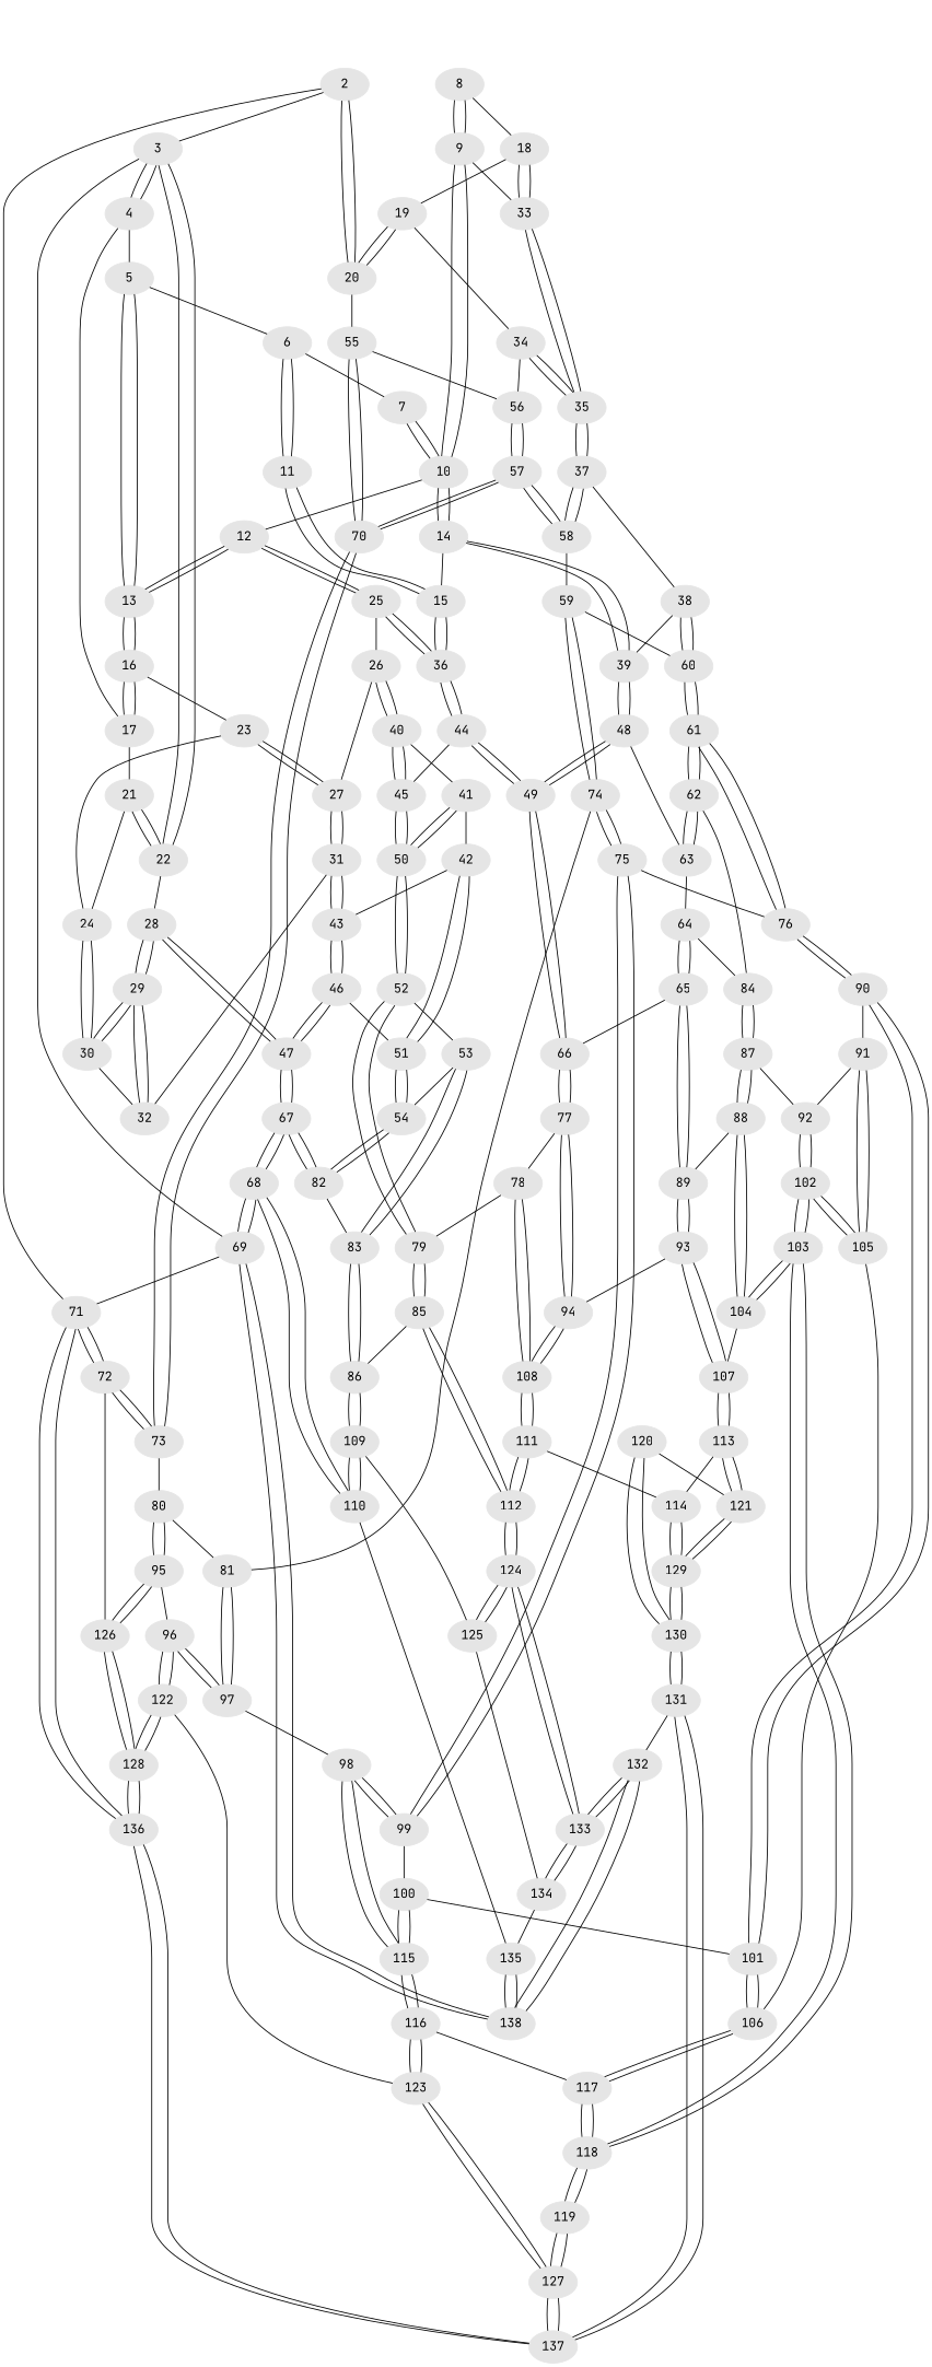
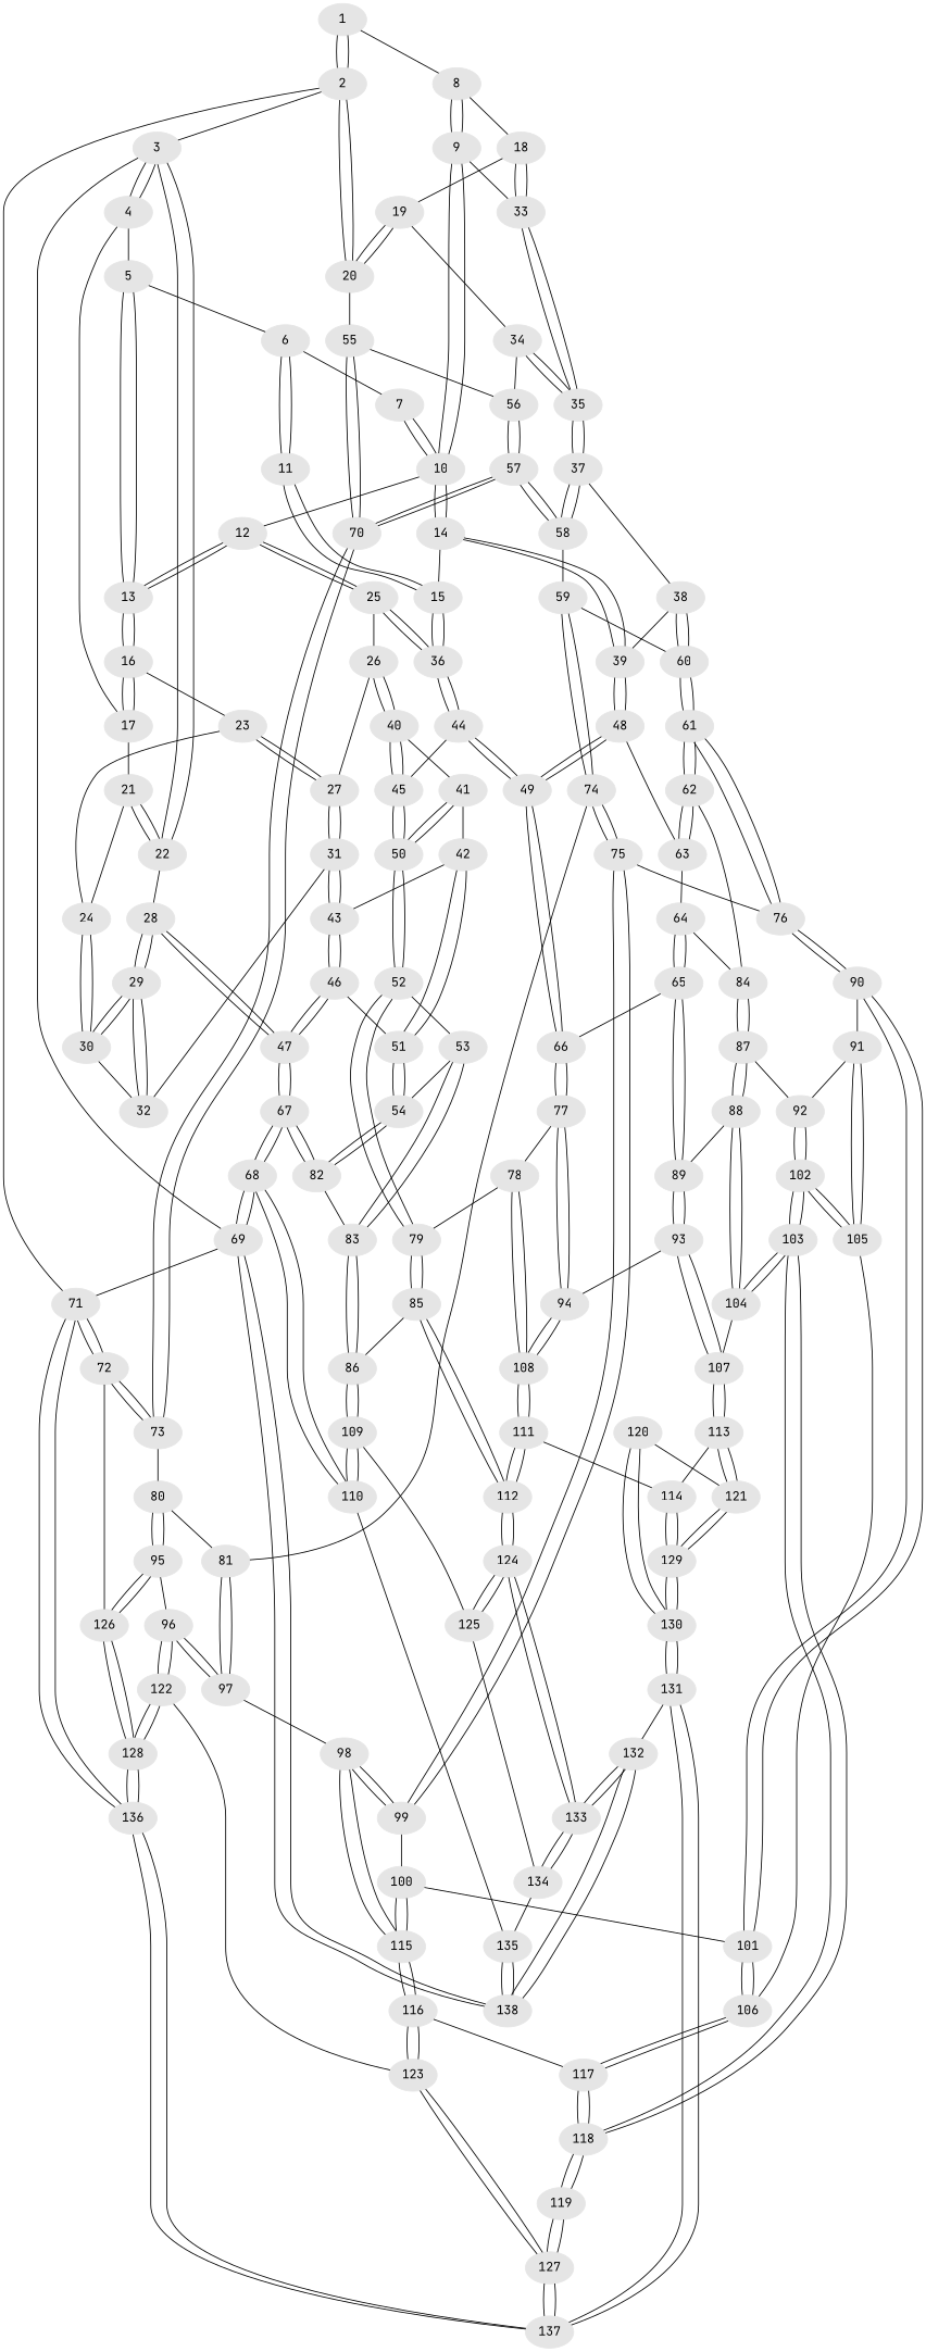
  graph {
    fontname="JetBrains Mono"
    node [color=gray90 fontname="JetBrains Mono" style=filled]
    edge [fontname="JetBrains Mono"]
+   1
    2
    8
    3
    20
    71
    9
    18
    4
    22
    69
    55
    72
    136
    5
    17
    28
    138
    6
    13
    21
    7
    11
    16
    10
    15
    14
    12
    33
    19
    35
    39
    25
    36
    26
    23
    48
    44
    24
    27
    34
    56
    70
    30
    29
    47
    31
    32
    40
    41
    45
    43
    67
    46
    37
    57
    38
    58
    49
    60
    59
    61
    63
    42
    50
    51
    52
    54
    66
    82
    68
    64
    77
    53
    79
    83
    85
    86
    73
    74
    75
    81
    62
    76
    84
    90
    87
    65
    89
    93
    78
    94
    110
    135
    80
    126
    137
    128
    95
    99
    97
    100
    91
    101
    108
    111
    112
    96
    98
    109
    88
    92
    124
    125
    104
    102
    107
    105
    106
    103
    113
    122
    123
    115
    116
    117
    118
    119
    114
    121
    134
    129
    133
    130
    127
    120
    131
    132
+   1 -- 2
+   1 -- 2
+   1 -- 8
    2 -- 3
    2 -- 20
    2 -- 20
    2 -- 71
    8 -- 9
    8 -- 9
    8 -- 18
    3 -- 4
    3 -- 4
    3 -- 22
    3 -- 22
    3 -- 69
    20 -- 55
    71 -- 72
    71 -- 72
    71 -- 136
    71 -- 136
    9 -- 10
    9 -- 10
    9 -- 33
    18 -- 33
    18 -- 33
    18 -- 19
    4 -- 5
    4 -- 17
    22 -- 28
    69 -- 71
    69 -- 138
    69 -- 138
    55 -- 56
    55 -- 70
    55 -- 70
    72 -- 73
    72 -- 73
    72 -- 126
    136 -- 137
    136 -- 137
    5 -- 6
    5 -- 13
    5 -- 13
    17 -- 21
    28 -- 29
    28 -- 29
    28 -- 47
    28 -- 47
    6 -- 7
    6 -- 11
    6 -- 11
    13 -- 16
    13 -- 16
    21 -- 22
    21 -- 22
    21 -- 24
    7 -- 10
    7 -- 10
    11 -- 15
    11 -- 15
    16 -- 17
    16 -- 17
    16 -- 23
    10 -- 14
    10 -- 14
    10 -- 12
    15 -- 36
    15 -- 36
    14 -- 15
    14 -- 39
    14 -- 39
    12 -- 13
    12 -- 13
    12 -- 25
    12 -- 25
    33 -- 35
    33 -- 35
    19 -- 20
    19 -- 20
    19 -- 34
    35 -- 37
    35 -- 37
    39 -- 48
    39 -- 48
    25 -- 36
    25 -- 36
    25 -- 26
    36 -- 44
    36 -- 44
    26 -- 27
    26 -- 40
    26 -- 40
    23 -- 24
    23 -- 27
    23 -- 27
    48 -- 49
    48 -- 49
    48 -- 63
    44 -- 45
    44 -- 49
    44 -- 49
    24 -- 30
    24 -- 30
    27 -- 31
    27 -- 31
    34 -- 35
    34 -- 35
    34 -- 56
    56 -- 57
    56 -- 57
    70 -- 73
    70 -- 73
    30 -- 32
    29 -- 30
    29 -- 30
    29 -- 32
    29 -- 32
    47 -- 67
    47 -- 67
    31 -- 32
    31 -- 43
    31 -- 43
    40 -- 41
    40 -- 45
    40 -- 45
    41 -- 42
    41 -- 50
    41 -- 50
    45 -- 50
    45 -- 50
    43 -- 46
    43 -- 46
    67 -- 82
    67 -- 82
    67 -- 68
    67 -- 68
    46 -- 47
    46 -- 47
    46 -- 51
    37 -- 38
    37 -- 58
    37 -- 58
    57 -- 70
    57 -- 70
    57 -- 58
    57 -- 58
    38 -- 39
    38 -- 60
    38 -- 60
    58 -- 59
    49 -- 66
    49 -- 66
    60 -- 61
    60 -- 61
    59 -- 60
    59 -- 74
    59 -- 74
    61 -- 62
    61 -- 62
    61 -- 76
    61 -- 76
    63 -- 64
    42 -- 43
    42 -- 51
    42 -- 51
    50 -- 52
    50 -- 52
    51 -- 54
    51 -- 54
    52 -- 53
    52 -- 79
    52 -- 79
    54 -- 82
    54 -- 82
    66 -- 77
    66 -- 77
    82 -- 83
    68 -- 69
    68 -- 69
    68 -- 110
    68 -- 110
    64 -- 84
    64 -- 65
    64 -- 65
    77 -- 78
    77 -- 94
    77 -- 94
    53 -- 54
    53 -- 83
    53 -- 83
    79 -- 85
    79 -- 85
    83 -- 86
    83 -- 86
    85 -- 86
    85 -- 112
    85 -- 112
    86 -- 109
    86 -- 109
    73 -- 80
    74 -- 75
    74 -- 75
    74 -- 81
    75 -- 76
    75 -- 99
    75 -- 99
    81 -- 97
    81 -- 97
    62 -- 63
    62 -- 63
    62 -- 84
    76 -- 90
    76 -- 90
    84 -- 87
    84 -- 87
    90 -- 91
    90 -- 101
    90 -- 101
    87 -- 88
    87 -- 88
    87 -- 92
    65 -- 66
    65 -- 89
    65 -- 89
    89 -- 93
    89 -- 93
    93 -- 94
    93 -- 107
    93 -- 107
    78 -- 79
    78 -- 108
    78 -- 108
    94 -- 108
    94 -- 108
    110 -- 135
    135 -- 138
    135 -- 138
    80 -- 81
    80 -- 95
    80 -- 95
    126 -- 128
    126 -- 128
    128 -- 136
    128 -- 136
    95 -- 126
    95 -- 126
    95 -- 96
    99 -- 100
    97 -- 98
    100 -- 101
    100 -- 115
    100 -- 115
    91 -- 92
    91 -- 105
    91 -- 105
    101 -- 106
    101 -- 106
    108 -- 111
    108 -- 111
    111 -- 112
    111 -- 112
    111 -- 114
    112 -- 124
    112 -- 124
    96 -- 97
    96 -- 97
    96 -- 122
    96 -- 122
    98 -- 99
    98 -- 99
    98 -- 115
    98 -- 115
    109 -- 110
    109 -- 110
    109 -- 125
    88 -- 89
    88 -- 104
    88 -- 104
    92 -- 102
    92 -- 102
    124 -- 125
    124 -- 125
    124 -- 133
    124 -- 133
    125 -- 134
    104 -- 107
    102 -- 105
    102 -- 105
    102 -- 103
    102 -- 103
    107 -- 113
    107 -- 113
    105 -- 106
    106 -- 117
    106 -- 117
    103 -- 104
    103 -- 104
    103 -- 118
    103 -- 118
    113 -- 114
    113 -- 121
    113 -- 121
    122 -- 128
    122 -- 128
    122 -- 123
    123 -- 127
    123 -- 127
    115 -- 116
    115 -- 116
    116 -- 123
    116 -- 123
    116 -- 117
    117 -- 118
    117 -- 118
    118 -- 119
    118 -- 119
    119 -- 127
    119 -- 127
    114 -- 129
    114 -- 129
    121 -- 129
    121 -- 129
    134 -- 135
    129 -- 130
    129 -- 130
    133 -- 134
    133 -- 134
    130 -- 131
    130 -- 131
    127 -- 137
    127 -- 137
    120 -- 121
    120 -- 130
    120 -- 130
    131 -- 137
    131 -- 137
    131 -- 132
    132 -- 138
    132 -- 138
    132 -- 133
    132 -- 133
  }
